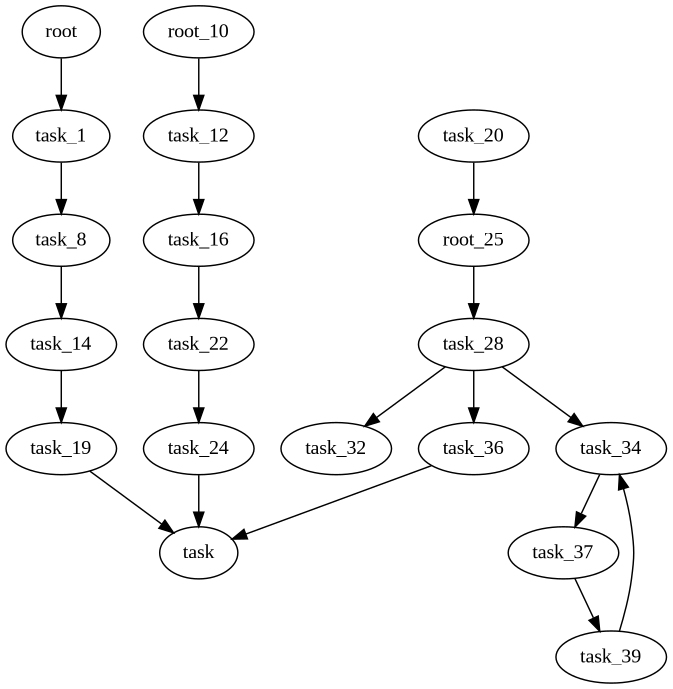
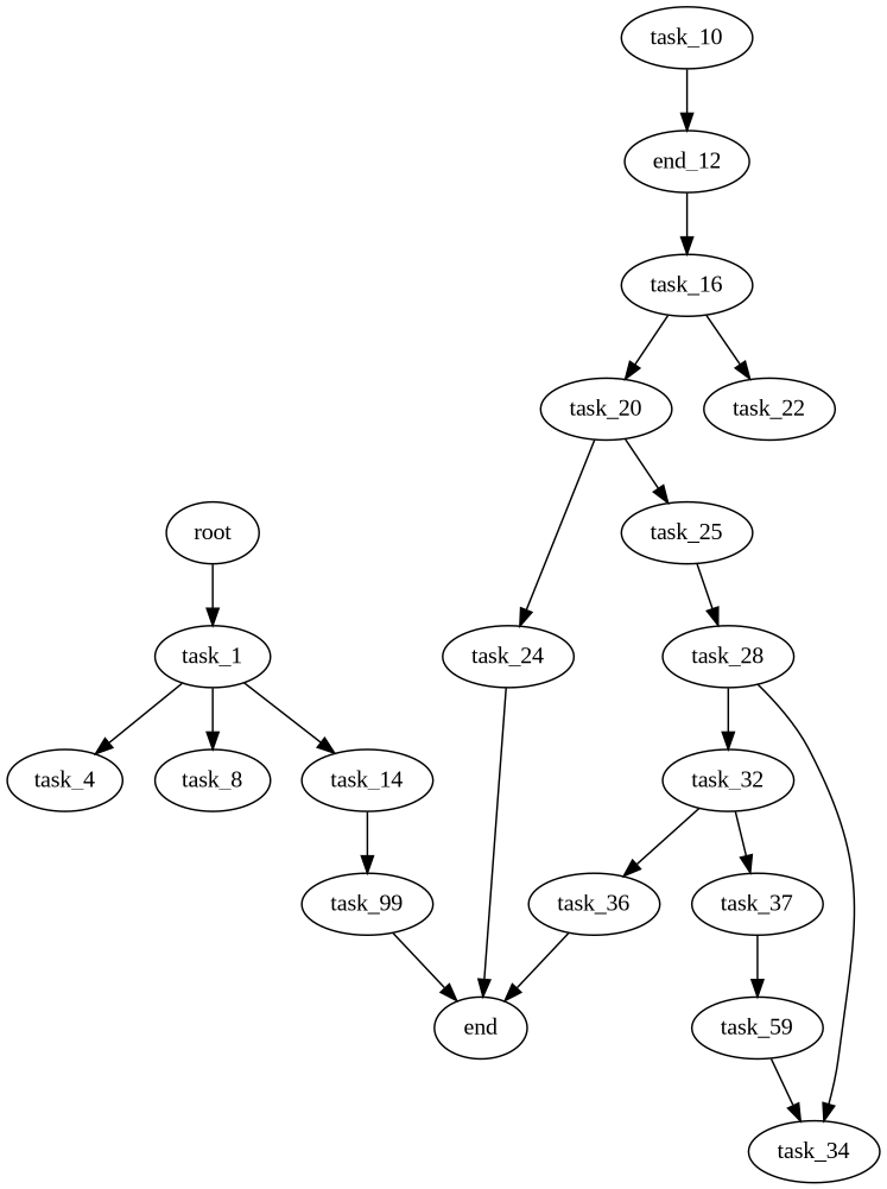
  digraph {
    fontname="Liberation Serif"
    node [fontname="Liberation Serif"]
    edge [fontname="Liberation Serif"]
    root
    task_1
+   task_4
    task_8
    task_14
-   task_19
-   task_10 [label=root_10]
-   task_12
+   task_19 [label=task_99]
+   task_10
+   task_12 [label=end_12]
    task_16
-   end [label=task]
+   end
    task_20
    task_22
-   task_25 [label=root_25]
+   task_25
    task_24
    task_28
    task_32
    task_34
    task_36
    task_37
-   task_39
+   task_39 [label=task_59]
    root -> task_1
+   task_1 -> task_4
    task_1 -> task_8
-   task_8 -> task_14
+   task_1 -> task_14
    task_14 -> task_19
    task_19 -> end
    task_10 -> task_12
    task_12 -> task_16
+   task_16 -> task_20
    task_16 -> task_22
    task_20 -> task_25
-   task_22 -> task_24
+   task_20 -> task_24
    task_25 -> task_28
    task_24 -> end
    task_28 -> task_32
    task_28 -> task_34
-   task_28 -> task_36
-   task_34 -> task_37
+   task_32 -> task_36
+   task_32 -> task_37
    task_36 -> end
    task_37 -> task_39
    task_39 -> task_34
  }
